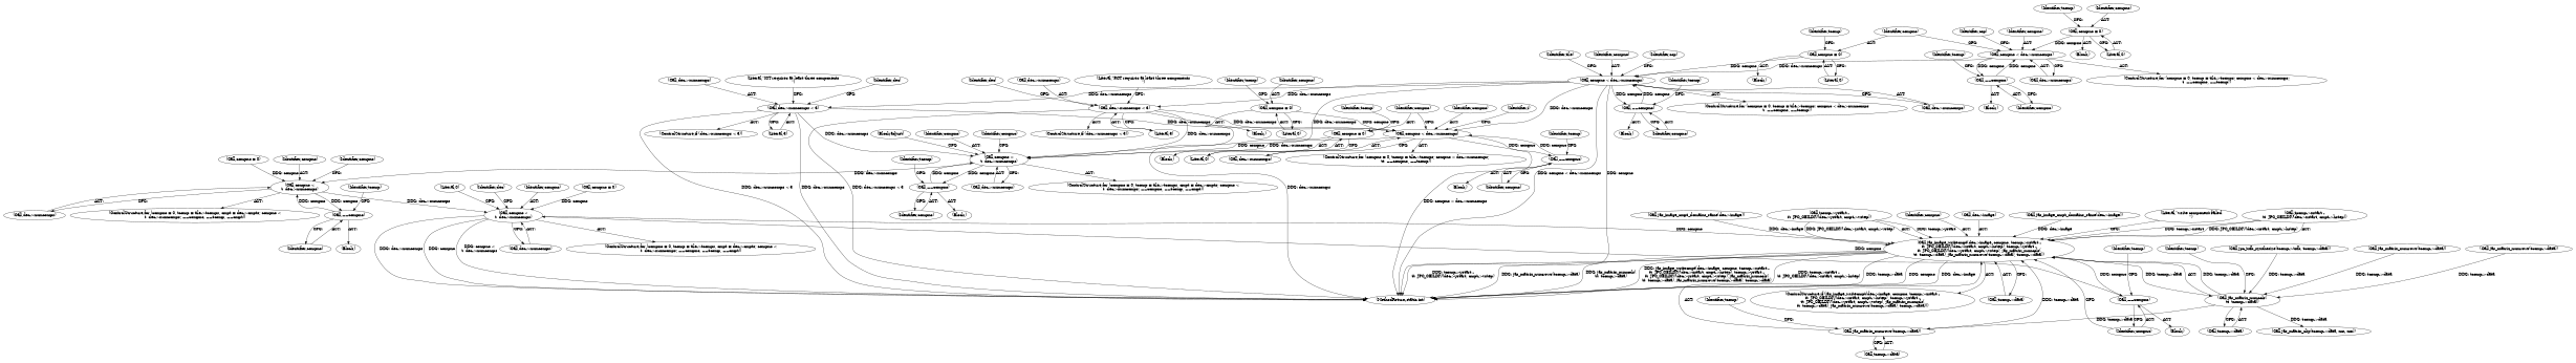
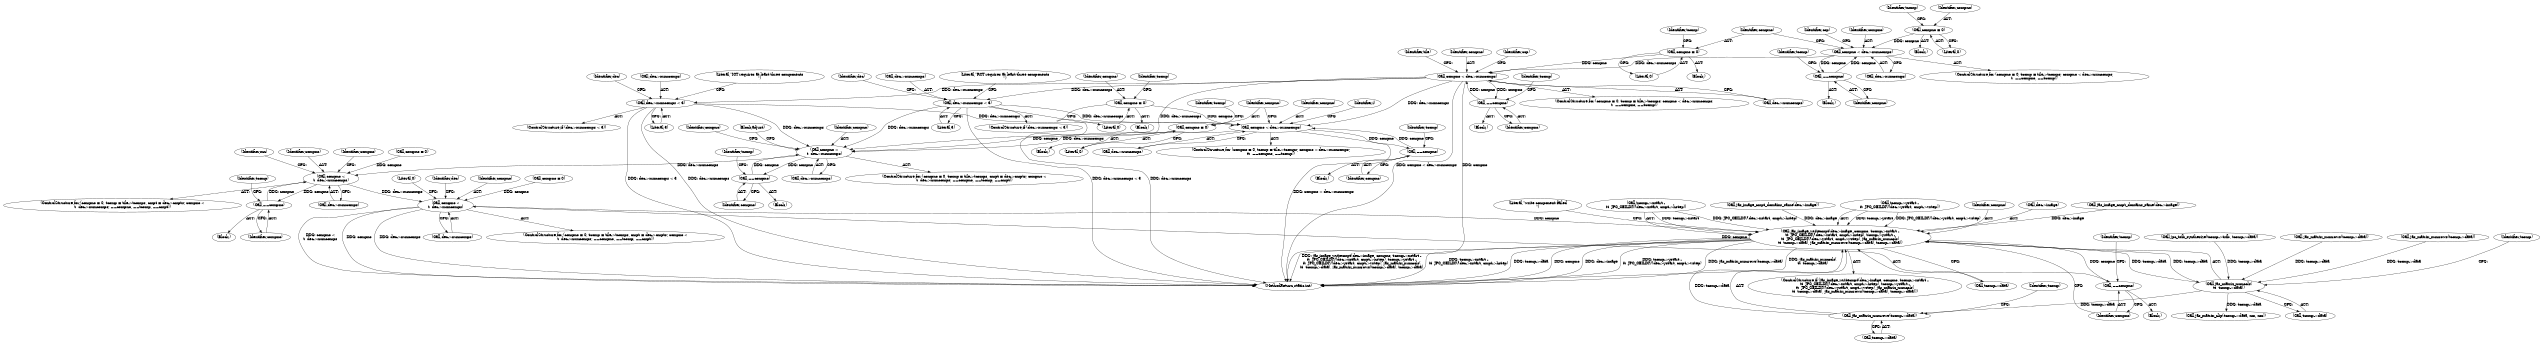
  digraph {
    fontname="DejaVu Serif"
    node [fontname="DejaVu Serif"]
    edge [fontname="DejaVu Serif"]
    n1 [label="(Call,compno <\n\t  dec->numcomps)"]
    n2 [label="(Call,++compno)"]
    n3 [label="(Call,compno <\n\t  dec->numcomps)"]
    n4 [label="(ControlStructure,for (compno = 0, tcomp = tile->tcomps, cmpt = dec->cmpts; compno <\n\t  dec->numcomps; ++compno, ++tcomp, ++cmpt))"]
    n5 [label="(Call,dec->numcomps)"]
    n6 [label="(Identifier,compno)"]
    n7 [label="(Block,)"]
    n8 [label="(Call,++compno)"]
    n9 [label="(Call,compno <\n\t  dec->numcomps)"]
    n10 [label="(Call,dec->numcomps)"]
    n11 [label="(ControlStructure,for (compno = 0, tcomp = tile->tcomps, cmpt = dec->cmpts; compno <\n\t  dec->numcomps; ++compno, ++tcomp, ++cmpt))"]
    n12 [label="(Call,compno = 0)"]
    n13 [label="(Literal,0)"]
    n14 [label="(Block,)"]
    n15 [label="(Call,dec->numcomps < 3)"]
    n16 [label="(Call,compno < dec->numcomps)"]
    n17 [label="(MethodReturn,static int)"]
    n18 [label="(Literal,3)"]
    n19 [label="(ControlStructure,if (dec->numcomps < 3))"]
    n20 [label="(Call,++compno)"]
    n21 [label="(Call,dec->numcomps)"]
    n22 [label="(ControlStructure,for (compno = 0, tcomp = tile->tcomps; compno < dec->numcomps;\n\t\t  ++compno, ++tcomp))"]
    n23 [label="(Call,compno < dec->numcomps)"]
    n24 [label="(Call,++compno)"]
    n25 [label="(Call,dec->numcomps < 3)"]
    n26 [label="(ControlStructure,for (compno = 0, tcomp = tile->tcomps; compno < dec->numcomps;\n\t  ++compno, ++tcomp))"]
    n27 [label="(Call,dec->numcomps)"]
    n28 [label="(Block,)"]
    n29 [label="(Identifier,compno)"]
    n30 [label="(Literal,3)"]
    n31 [label="(ControlStructure,if (dec->numcomps < 3))"]
    n32 [label="(Call,compno = 0)"]
    n33 [label="(Block,)"]
    n34 [label="(Literal,0)"]
    n35 [label="(Call,compno < dec->numcomps)"]
    n36 [label="(Call,++compno)"]
    n37 [label="(ControlStructure,for (compno = 0, tcomp = tile->tcomps; compno < dec->numcomps;\n\t  ++compno, ++tcomp))"]
    n38 [label="(Call,dec->numcomps)"]
    n39 [label="(Identifier,compno)"]
    n40 [label="(Block,)"]
    n41 [label="(Call,compno = 0)"]
    n42 [label="(Block,)"]
    n43 [label="(Literal,0)"]
    n44 [label="(Block,)"]
    n45 [label="(Identifier,compno)"]
    n46 [label="(Call,compno = 0)"]
    n47 [label="(Literal,0)"]
    n48 [label="(Block,)"]
    n49 [label="(Identifier,compno)"]
    n50 [label="(Block,)"]
    n51 [label="(Call,jas_image_writecmpt(dec->image, compno, tcomp->xstart -\n\t\t  JPC_CEILDIV(dec->xstart, cmpt->hstep), tcomp->ystart -\n\t\t  JPC_CEILDIV(dec->ystart, cmpt->vstep), jas_matrix_numcols(\n\t\t  tcomp->data), jas_matrix_numrows(tcomp->data), tcomp->data))"]
    n52 [label="(Call,dec->numcomps)"]
    n53 [label="(ControlStructure,for (compno = 0, tcomp = tile->tcomps, cmpt = dec->cmpts; compno <\n\t  dec->numcomps; ++compno, ++tcomp, ++cmpt))"]
    n54 [label="(Call,++compno)"]
    n55 [label="(Call,jas_matrix_numcols(\n\t\t  tcomp->data))"]
    n56 [label="(ControlStructure,if (jas_image_writecmpt(dec->image, compno, tcomp->xstart -\n\t\t  JPC_CEILDIV(dec->xstart, cmpt->hstep), tcomp->ystart -\n\t\t  JPC_CEILDIV(dec->ystart, cmpt->vstep), jas_matrix_numcols(\n\t\t  tcomp->data), jas_matrix_numrows(tcomp->data), tcomp->data)))"]
    n57 [label="(Call,tcomp->data)"]
    n58 [label="(Block,)"]
    n59 [label="(Identifier,compno)"]
    n60 [label="(Call,jas_matrix_numrows(tcomp->data))"]
    n61 [label="(Call,tcomp->data)"]
    n62 [label="(Call,jas_matrix_clip(tcomp->data, mn, mx))"]
    n63 [label="(Call,tcomp->data)"]
    n64 [label="(Identifier,compno)"]
    n65 [label="(Identifier,compno)"]
    n66 [label="(Identifier,tcomp)"]
    n67 [label="(Literal,\"write component failed\n\")"]
    n68 [label="(Identifier,i)"]
    n69 [label="(Identifier,tcomp)"]
    n70 [label="(Identifier,tile)"]
+   n71 [label="(Identifier,mn)"]
    n72 [label="(Identifier,compno)"]
    n73 [label="(Call,tcomp->xstart -\n\t\t  JPC_CEILDIV(dec->xstart, cmpt->hstep))"]
    n74 [label="(Identifier,tcomp)"]
    n75 [label="(Call,jas_image_cmpt_domains_same(dec->image))"]
    n76 [label="(Identifier,tcomp)"]
    n77 [label="(Identifier,tcomp)"]
    n78 [label="(Identifier,dec)"]
    n79 [label="(Identifier,tcomp)"]
    n80 [label="(Call,jpc_tsfb_synthesize(tcomp->tsfb, tcomp->data))"]
    n81 [label="(Literal,0)"]
    n82 [label="(Call,tcomp->ystart -\n\t\t  JPC_CEILDIV(dec->ystart, cmpt->vstep))"]
    n83 [label="(Identifier,compno)"]
    n84 [label="(Identifier,tcomp)"]
    n85 [label="(Call,jas_matrix_numrows(tcomp->data))"]
    n86 [label="(Identifier,dec)"]
    n87 [label="(Identifier,compno)"]
    n88 [label="(Call,jas_matrix_numrows(tcomp->data))"]
    n89 [label="(Identifier,compno)"]
    n90 [label="(Identifier,dec)"]
    n91 [label="(Identifier,tcomp)"]
    n92 [label="(Identifier,tcomp)"]
    n93 [label="(Identifier,compno)"]
    n94 [label="(Identifier,compno)"]
    n95 [label="(Call,dec->image)"]
    n96 [label="(Identifier,compno)"]
    n97 [label="(Identifier,ccp)"]
    n98 [label="(Call,dec->numcomps)"]
    n99 [label="(Literal,\"ICT requires at least three components\n\")"]
    n100 [label="(Identifier,compno)"]
    n101 [label="(Identifier,tcomp)"]
    n102 [label="(Identifier,tcomp)"]
    n103 [label="(Block,adjust)"]
    n104 [label="(Call,compno = 0)"]
    n105 [label="(Identifier,compno)"]
    n106 [label="(Call,jas_image_cmpt_domains_same(dec->image))"]
    n107 [label="(Identifier,compno)"]
    n108 [label="(Identifier,compno)"]
    n109 [label="(Call,dec->numcomps)"]
    n110 [label="(Call,compno = 0)"]
    n111 [label="(Identifier,ccp)"]
    n112 [label="(Literal,\"RCT requires at least three components\n\")"]
    n113 [label="(Identifier,tcomp)"]
    n1 -> n2 [label="DDG: compno"]
    n1 -> n3 [label="DDG: dec->numcomps"]
    n1 -> n4 [label="AST: "]
    n1 -> n5 [label="CFG: "]
    n2 -> n1 [label="DDG: compno"]
    n2 -> n6 [label="CFG: "]
    n2 -> n7 [label="AST: "]
    n3 -> n8 [label="DDG: compno"]
    n3 -> n9 [label="DDG: dec->numcomps"]
    n3 -> n10 [label="CFG: "]
    n3 -> n11 [label="AST: "]
    n5 -> n1 [label="AST: "]
    n6 -> n2 [label="AST: "]
    n8 -> n3 [label="DDG: compno"]
    n8 -> n49 [label="CFG: "]
    n8 -> n50 [label="AST: "]
    n9 -> n17 [label="DDG: compno <\n\t  dec->numcomps"]
    n9 -> n17 [label="DDG: compno"]
    n9 -> n17 [label="DDG: dec->numcomps"]
    n9 -> n51 [label="DDG: compno"]
    n9 -> n52 [label="CFG: "]
    n9 -> n53 [label="AST: "]
    n10 -> n3 [label="AST: "]
    n12 -> n1 [label="DDG: compno"]
    n12 -> n13 [label="CFG: "]
    n12 -> n14 [label="AST: "]
    n13 -> n12 [label="AST: "]
    n15 -> n1 [label="DDG: dec->numcomps"]
    n15 -> n16 [label="DDG: dec->numcomps"]
    n15 -> n17 [label="DDG: dec->numcomps"]
    n15 -> n17 [label="DDG: dec->numcomps < 3"]
    n15 -> n18 [label="CFG: "]
    n15 -> n19 [label="AST: "]
    n16 -> n1 [label="DDG: dec->numcomps"]
    n16 -> n17 [label="DDG: compno < dec->numcomps"]
    n16 -> n20 [label="DDG: compno"]
    n16 -> n21 [label="CFG: "]
    n16 -> n22 [label="AST: "]
    n18 -> n15 [label="AST: "]
    n20 -> n16 [label="DDG: compno"]
    n20 -> n44 [label="AST: "]
    n20 -> n45 [label="CFG: "]
    n21 -> n16 [label="AST: "]
    n23 -> n1 [label="DDG: dec->numcomps"]
    n23 -> n15 [label="DDG: dec->numcomps"]
    n23 -> n16 [label="DDG: dec->numcomps"]
    n23 -> n17 [label="DDG: compno < dec->numcomps"]
    n23 -> n17 [label="DDG: compno"]
    n23 -> n24 [label="DDG: compno"]
    n23 -> n25 [label="DDG: dec->numcomps"]
    n23 -> n26 [label="AST: "]
    n23 -> n27 [label="CFG: "]
    n24 -> n23 [label="DDG: compno"]
    n24 -> n28 [label="AST: "]
    n24 -> n29 [label="CFG: "]
    n25 -> n1 [label="DDG: dec->numcomps"]
    n25 -> n16 [label="DDG: dec->numcomps"]
    n25 -> n17 [label="DDG: dec->numcomps"]
    n25 -> n17 [label="DDG: dec->numcomps < 3"]
    n25 -> n30 [label="CFG: "]
    n25 -> n31 [label="AST: "]
    n27 -> n23 [label="AST: "]
    n29 -> n24 [label="AST: "]
    n30 -> n25 [label="AST: "]
    n32 -> n23 [label="DDG: compno"]
    n32 -> n33 [label="AST: "]
    n32 -> n34 [label="CFG: "]
    n34 -> n32 [label="AST: "]
    n35 -> n23 [label="DDG: dec->numcomps"]
    n35 -> n36 [label="DDG: compno"]
    n35 -> n37 [label="AST: "]
    n35 -> n38 [label="CFG: "]
    n36 -> n35 [label="DDG: compno"]
    n36 -> n39 [label="CFG: "]
    n36 -> n40 [label="AST: "]
    n38 -> n35 [label="AST: "]
    n39 -> n36 [label="AST: "]
    n41 -> n35 [label="DDG: compno"]
    n41 -> n42 [label="AST: "]
    n41 -> n43 [label="CFG: "]
    n43 -> n41 [label="AST: "]
    n45 -> n20 [label="AST: "]
    n46 -> n16 [label="DDG: compno"]
    n46 -> n47 [label="CFG: "]
    n46 -> n48 [label="AST: "]
    n47 -> n46 [label="AST: "]
    n49 -> n8 [label="AST: "]
    n51 -> n17 [label="DDG: jas_matrix_numrows(tcomp->data)"]
    n51 -> n17 [label="DDG: jas_matrix_numcols(\n\t\t  tcomp->data)"]
    n51 -> n17 [label="DDG: jas_image_writecmpt(dec->image, compno, tcomp->xstart -\n\t\t  JPC_CEILDIV(dec->xstart, cmpt->hstep), tcomp->ystart -\n\t\t  JPC_CEILDIV(dec->ystart, cmpt->vstep), jas_matrix_numcols(\n\t\t  tcomp->data), jas_matrix_numrows(tcomp->data), tcomp->data)"]
    n51 -> n17 [label="DDG: tcomp->xstart -\n\t\t  JPC_CEILDIV(dec->xstart, cmpt->hstep)"]
    n51 -> n17 [label="DDG: tcomp->data"]
    n51 -> n17 [label="DDG: compno"]
    n51 -> n17 [label="DDG: dec->image"]
    n51 -> n17 [label="DDG: tcomp->ystart -\n\t\t  JPC_CEILDIV(dec->ystart, cmpt->vstep)"]
    n51 -> n54 [label="DDG: compno"]
    n51 -> n55 [label="DDG: tcomp->data"]
    n51 -> n56 [label="AST: "]
    n51 -> n57 [label="CFG: "]
    n52 -> n9 [label="AST: "]
    n54 -> n9 [label="DDG: compno"]
    n54 -> n58 [label="AST: "]
    n54 -> n59 [label="CFG: "]
    n55 -> n51 [label="AST: "]
    n55 -> n51 [label="DDG: tcomp->data"]
    n55 -> n60 [label="DDG: tcomp->data"]
    n55 -> n61 [label="CFG: "]
    n55 -> n62 [label="DDG: tcomp->data"]
    n57 -> n51 [label="AST: "]
    n59 -> n51 [label="CFG: "]
    n59 -> n54 [label="AST: "]
    n60 -> n51 [label="AST: "]
    n60 -> n51 [label="DDG: tcomp->data"]
    n60 -> n63 [label="CFG: "]
    n61 -> n55 [label="AST: "]
    n63 -> n60 [label="AST: "]
    n64 -> n32 [label="AST: "]
    n64 -> n35 [label="CFG: "]
    n65 -> n16 [label="AST: "]
    n66 -> n41 [label="CFG: "]
    n67 -> n51 [label="CFG: "]
    n68 -> n16 [label="CFG: "]
    n69 -> n55 [label="CFG: "]
    n70 -> n23 [label="CFG: "]
+   n71 -> n3 [label="CFG: "]
    n72 -> n23 [label="AST: "]
    n73 -> n51 [label="AST: "]
    n73 -> n51 [label="DDG: tcomp->xstart"]
    n73 -> n51 [label="DDG: JPC_CEILDIV(dec->xstart, cmpt->hstep)"]
    n74 -> n32 [label="CFG: "]
    n75 -> n51 [label="DDG: dec->image"]
    n76 -> n8 [label="CFG: "]
    n77 -> n36 [label="CFG: "]
    n78 -> n15 [label="CFG: "]
    n79 -> n60 [label="CFG: "]
    n80 -> n55 [label="DDG: tcomp->data"]
    n81 -> n9 [label="CFG: "]
    n82 -> n51 [label="AST: "]
    n82 -> n51 [label="DDG: tcomp->ystart"]
    n82 -> n51 [label="DDG: JPC_CEILDIV(dec->ystart, cmpt->vstep)"]
    n83 -> n51 [label="AST: "]
    n84 -> n2 [label="CFG: "]
    n85 -> n55 [label="DDG: tcomp->data"]
    n86 -> n9 [label="CFG: "]
    n87 -> n3 [label="AST: "]
    n88 -> n55 [label="DDG: tcomp->data"]
    n89 -> n41 [label="AST: "]
    n90 -> n25 [label="CFG: "]
    n91 -> n12 [label="CFG: "]
    n92 -> n54 [label="CFG: "]
    n93 -> n1 [label="AST: "]
    n94 -> n9 [label="AST: "]
    n95 -> n51 [label="AST: "]
    n96 -> n1 [label="CFG: "]
    n97 -> n35 [label="CFG: "]
    n98 -> n15 [label="AST: "]
    n99 -> n15 [label="CFG: "]
    n100 -> n3 [label="CFG: "]
    n101 -> n46 [label="CFG: "]
    n102 -> n20 [label="CFG: "]
    n103 -> n1 [label="CFG: "]
    n104 -> n3 [label="DDG: compno"]
    n105 -> n46 [label="AST: "]
    n106 -> n51 [label="DDG: dec->image"]
    n107 -> n35 [label="AST: "]
    n108 -> n12 [label="AST: "]
    n108 -> n16 [label="CFG: "]
    n109 -> n25 [label="AST: "]
    n110 -> n9 [label="DDG: compno"]
    n111 -> n23 [label="CFG: "]
    n112 -> n25 [label="CFG: "]
    n113 -> n24 [label="CFG: "]
  }
